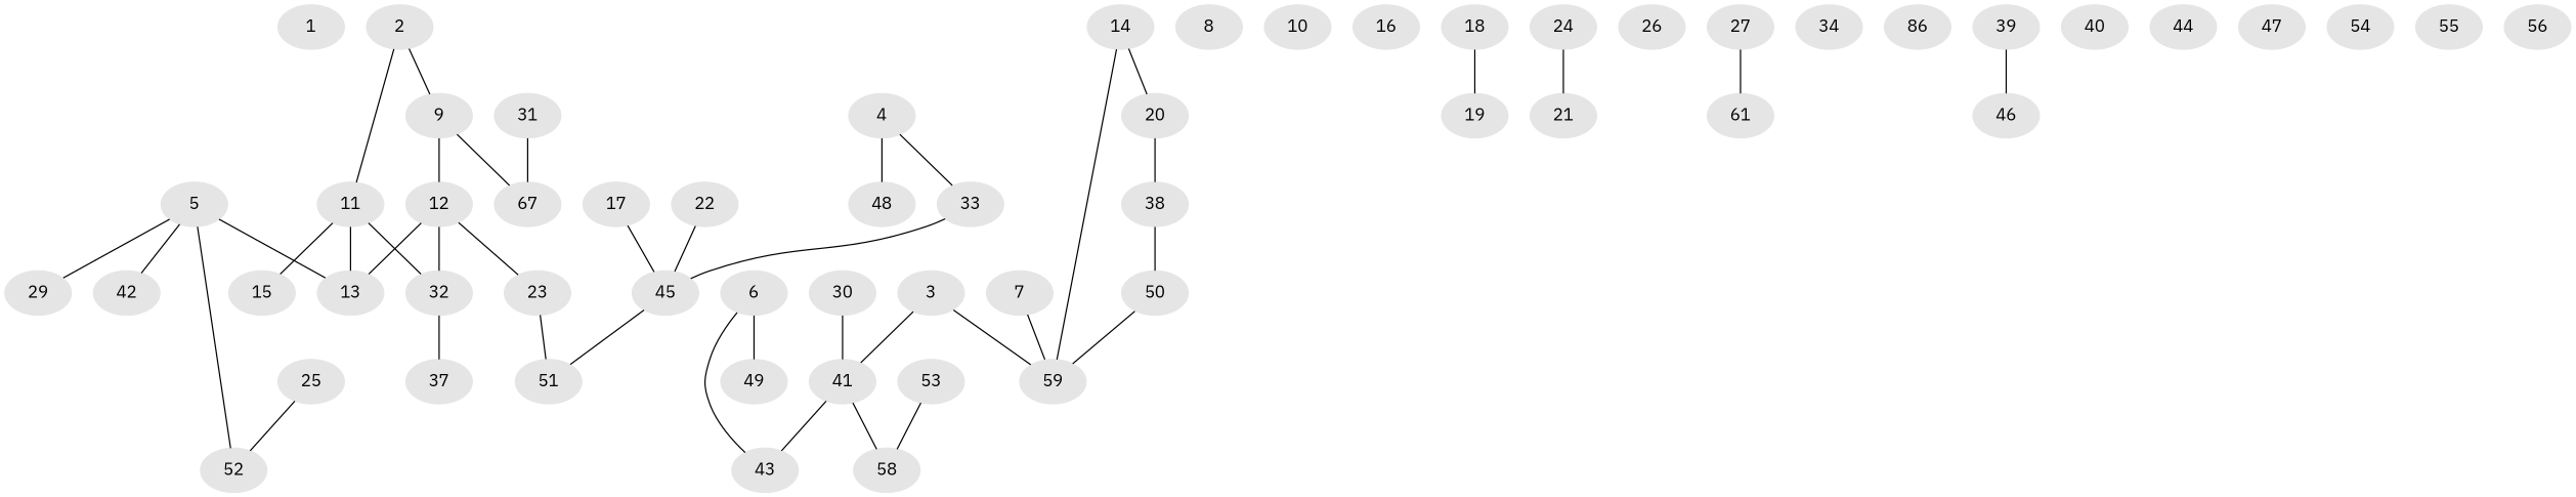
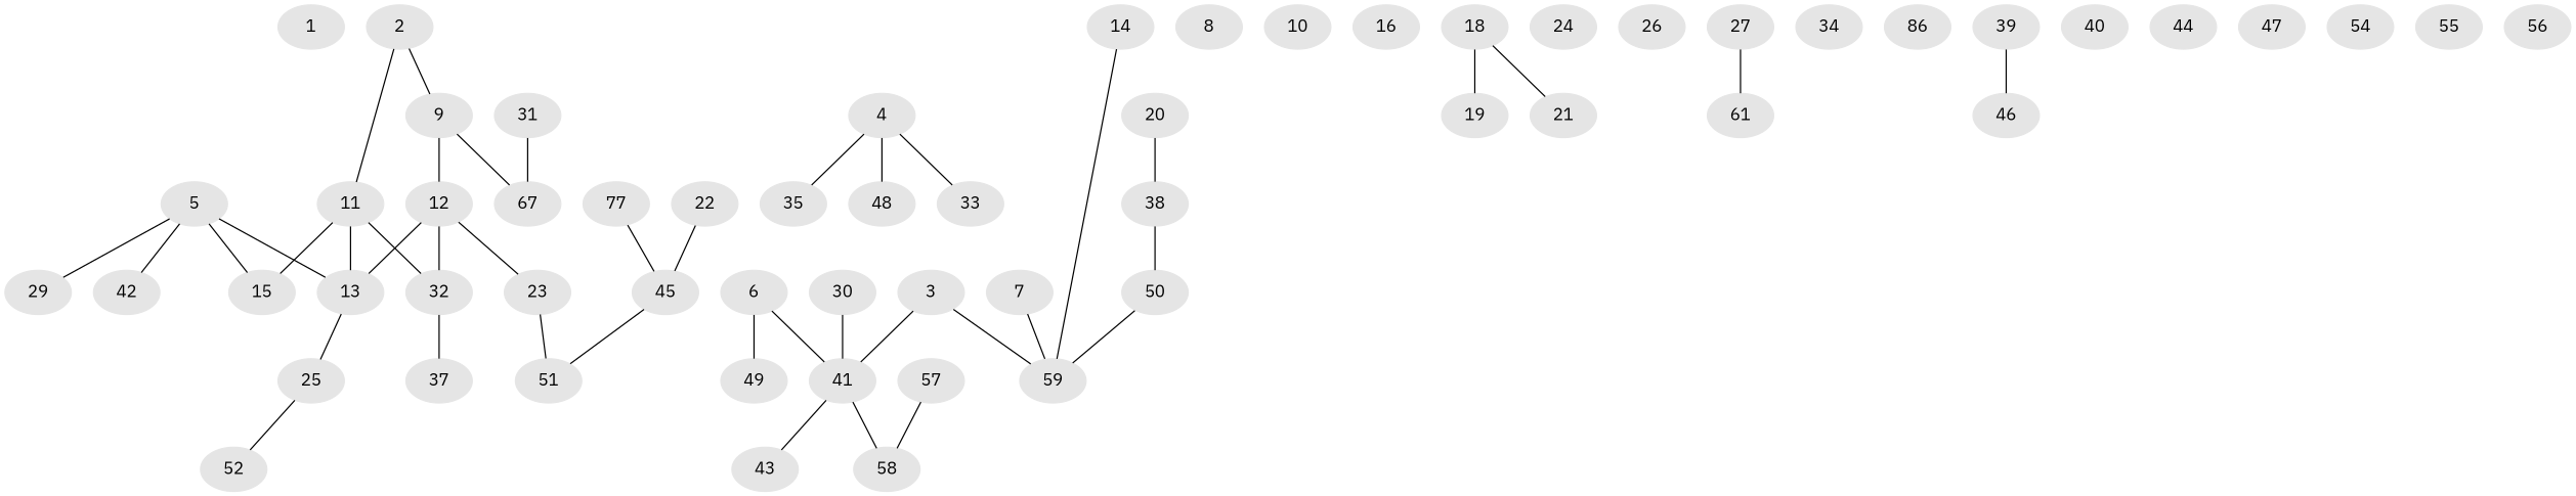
  graph {
    fontname="IBM Plex Sans"
    node [color=gray90 fontname="IBM Plex Sans" style=filled]
    edge [fontname="IBM Plex Sans"]
    1
    2
    9
    11
    12
    n6 [label=67]
    13
    15
    32
    3
    41
    59
    43
    58
    4
    33
+   35
    48
    45
    5
    29
    42
    52
    25
    6
    49
    7
    8
    23
    10
    37
    51
    14
    20
    38
    16
-   17
+   17 [label=77]
    18
    19
    21
    50
    22
    24
    26
    27
    61
    30
    31
    34
    n50 [label=86]
    39
    46
    40
    44
    47
-   53
+   53 [label=57]
    54
    55
    56
    2 -- 9
    2 -- 11
    9 -- 12
    9 -- n6
    11 -- 13
    11 -- 15
    11 -- 32
    12 -- 13
    12 -- 32
    12 -- 23
+   13 -- 25
    32 -- 37
    3 -- 41
    3 -- 59
    41 -- 43
    41 -- 58
    4 -- 33
+   4 -- 35
    4 -- 48
-   33 -- 45
    45 -- 51
    5 -- 13
    5 -- 29
    5 -- 42
-   5 -- 52
+   5 -- 15
    25 -- 52
-   6 -- 43
+   6 -- 41
    6 -- 49
    7 -- 59
    23 -- 51
    14 -- 59
-   14 -- 20
    20 -- 38
    38 -- 50
    17 -- 45
    18 -- 19
-   24 -- 21
+   18 -- 21
    50 -- 59
    22 -- 45
    27 -- 61
    30 -- 41
    31 -- n6
    39 -- 46
    53 -- 58
  }
